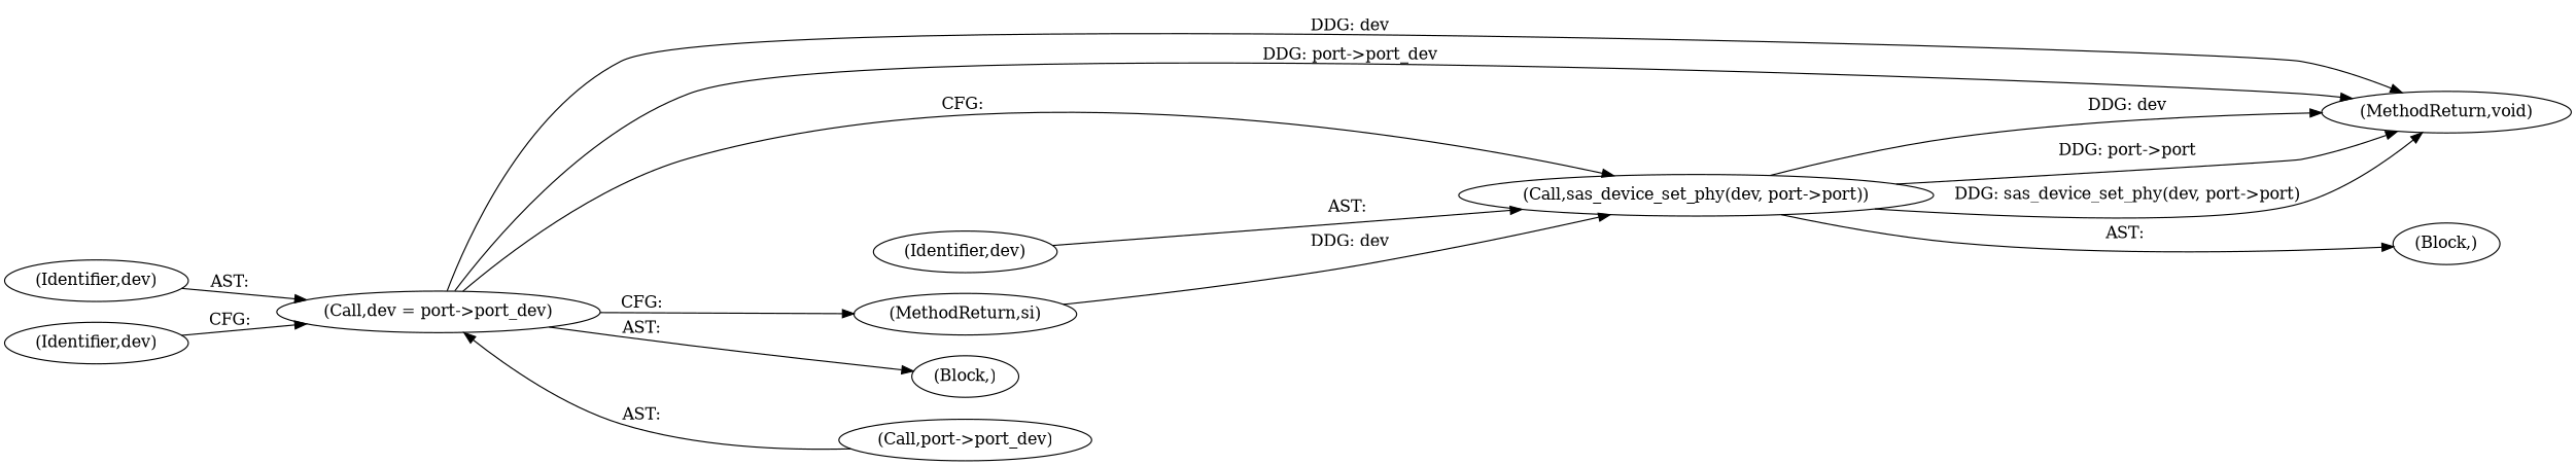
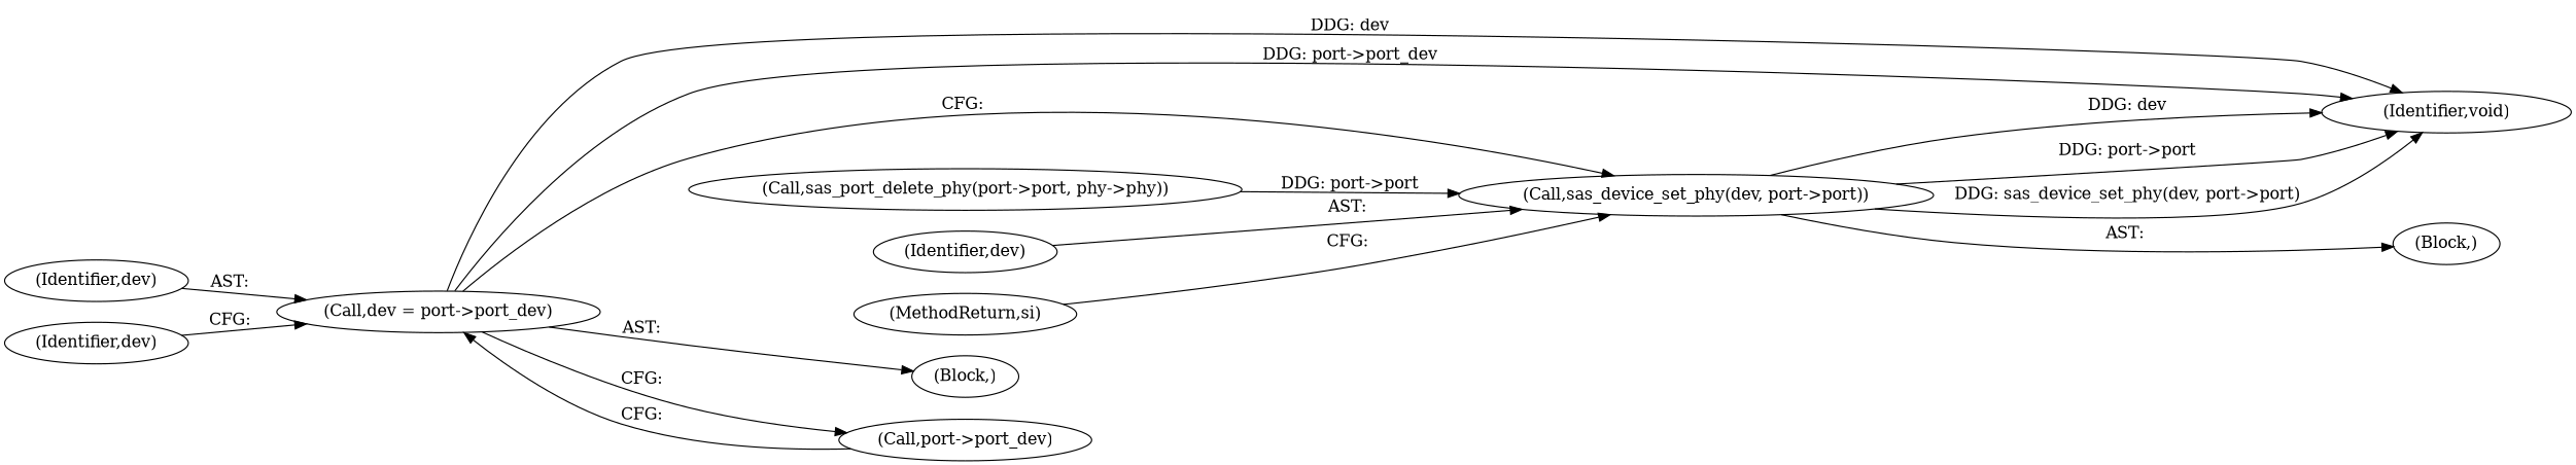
  digraph {
    rankdir=LR
    n1 [label="(Call,dev = port->port_dev)"]
    n2 [label="(Call,sas_device_set_phy(dev, port->port))"]
    n3 [label="(Block,)"]
-   n4 [label="(MethodReturn,void)"]
+   n4 [label="(Identifier,void)"]
    n5 [label="(Call,port->port_dev)"]
    n6 [label="(Block,)"]
+   n7 [label="(Call,sas_port_delete_phy(port->port, phy->phy))"]
    n8 [label="(Identifier,dev)"]
    n9 [label="(Identifier,dev)"]
    n10 [label="(Identifier,dev)"]
    n11 [label="(MethodReturn,si)"]
    n1 -> n2 [label="CFG: "]
    n1 -> n3 [label="AST: "]
    n1 -> n4 [label="DDG: dev"]
    n1 -> n4 [label="DDG: port->port_dev"]
-   n1 -> n11 [label="CFG: "]
+   n1 -> n5 [label="CFG: "]
    n2 -> n4 [label="DDG: dev"]
    n2 -> n4 [label="DDG: port->port"]
    n2 -> n4 [label="DDG: sas_device_set_phy(dev, port->port)"]
    n2 -> n6 [label="AST: "]
-   n5 -> n1 [label="AST: "]
+   n5 -> n1 [label="CFG: "]
+   n7 -> n2 [label="DDG: port->port"]
    n8 -> n1 [label="AST: "]
    n9 -> n1 [label="CFG: "]
    n10 -> n2 [label="AST: "]
-   n11 -> n2 [label="DDG: dev"]
+   n11 -> n2 [label="CFG: "]
  }
